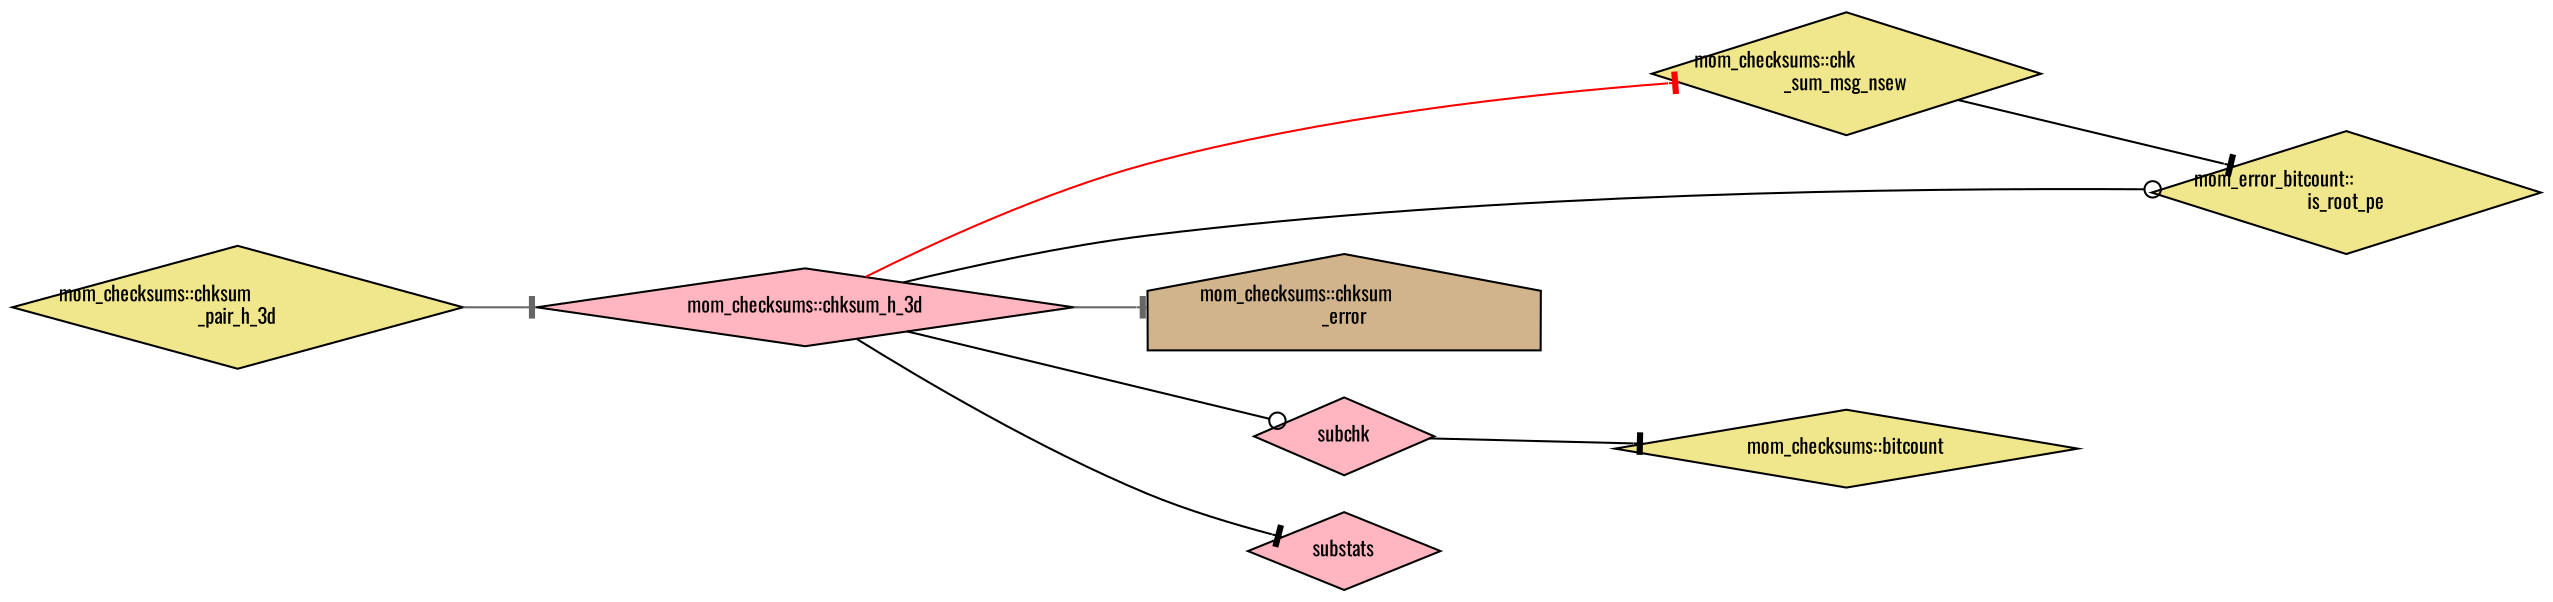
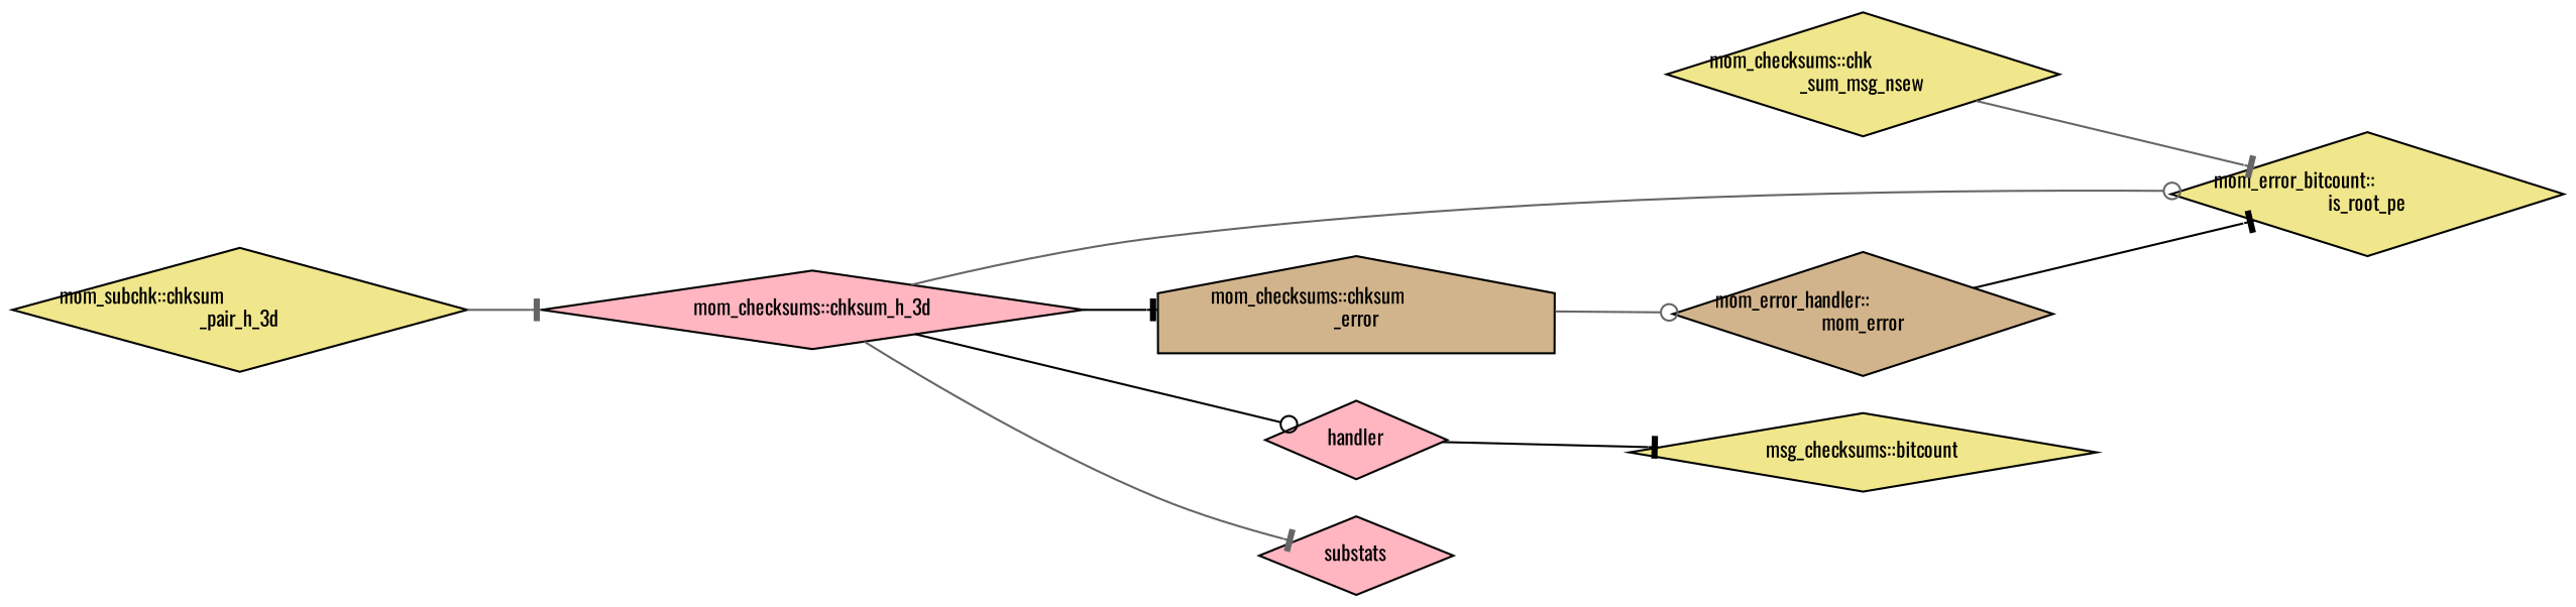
  digraph {
    fontname=Oswald
    rankdir=LR
    node [color=black fillcolor=khaki fontname=Oswald fontsize=10 shape=diamond style=filled]
    edge [arrowhead=tee color=black fontname=Oswald fontsize=10 labelfontname=Helvetica labelfontsize=10 style=solid]
-   n1 [fontcolor=black height=0.2 label="mom_checksums::chksum\l_pair_h_3d" width=0.4]
+   n1 [fontcolor=black height=0.2 label="mom_subchk::chksum\l_pair_h_3d" width=0.4]
    n2 [fillcolor=lightpink height=0.2 label="mom_checksums::chksum_h_3d" width=0.4]
    n3 [height=0.2 label="mom_checksums::chk\l_sum_msg_nsew" width=0.4]
    n4 [height=0.2 label="mom_error_bitcount::\lis_root_pe" width=0.4]
    n5 [fillcolor=tan height=0.2 label="mom_checksums::chksum\l_error" shape=house width=0.4]
-   n6 [fillcolor=lightpink height=0.2 label=subchk width=0.4]
+   n6 [fillcolor=lightpink height=0.2 label=handler width=0.4]
    n7 [fillcolor=lightpink height=0.2 label=substats width=0.4]
-   n9 [height=0.2 label="mom_checksums::bitcount" width=0.4]
+   n8 [fillcolor=tan height=0.2 label="mom_error_handler::\lmom_error" width=0.4]
+   n9 [height=0.2 label="msg_checksums::bitcount" width=0.4]
    n1 -> n2 [color=gray40]
-   n2 -> n3 [color=red]
-   n2 -> n4 [arrowhead=odot]
-   n2 -> n5 [color=gray40]
+   n2 -> n4 [arrowhead=odot color=gray40]
+   n2 -> n5
    n2 -> n6 [arrowhead=odot]
-   n2 -> n7
-   n3 -> n4
+   n2 -> n7 [color=gray40]
+   n3 -> n4 [color=gray40]
+   n5 -> n8 [arrowhead=odot color=gray40]
    n6 -> n9
+   n8 -> n4
  }
